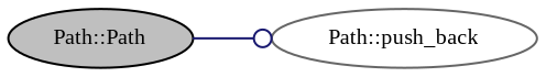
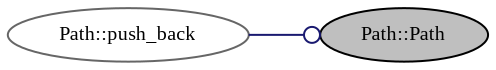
  digraph {
    rankdir=LR
    fontname="Liberation Serif"
    node [fontname="Liberation Serif" fontsize=10 shape=ellipse style=filled]
    n1 [color=black fillcolor=grey75 fontcolor=black height=0.2 label="Path::Path" width=0.4]
    n2 [color=gray40 fillcolor=white height=0.2 label="Path::push_back" width=0.4]
-   n1 -> n2 [color=midnightblue fontname="Liberation Serif" fontsize=10 labelfontname=Helvetica labelfontsize=10 style=solid arrowhead=odot]
+   n2 -> n1 [color=midnightblue fontname="Liberation Serif" fontsize=10 labelfontname=Helvetica labelfontsize=10 style=solid arrowhead=odot]
  }
